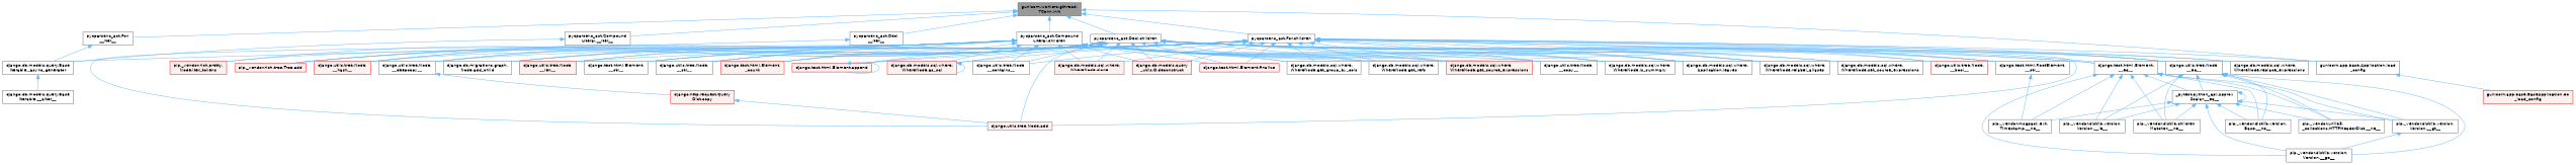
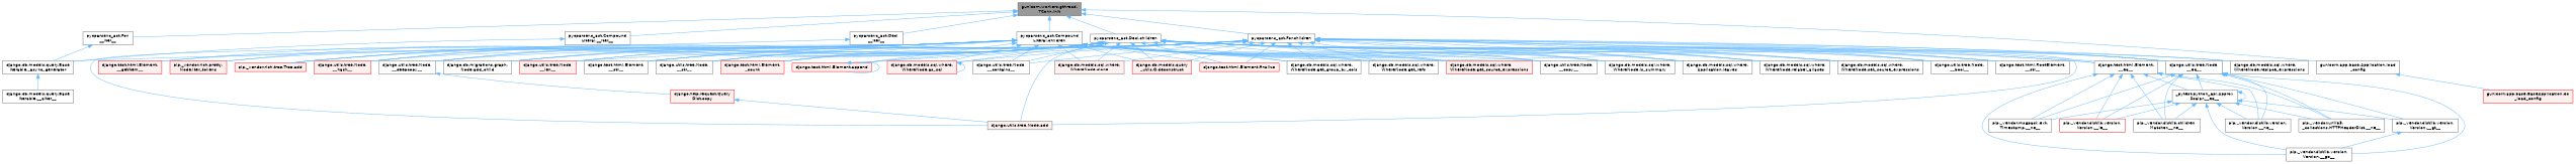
  digraph {
    rankdir=TB
    node [color=grey40 fillcolor=white fontname=Helvetica fontsize=10 shape=box style=filled]
    edge [color=steelblue1 dir=back fontname=Helvetica fontsize=10 labelfontname=Helvetica labelfontsize=10 style=solid]
    n1 [color=gray40 fillcolor=grey60 fontcolor=black height=0.2 label="gunicorn.workers.gthread.\lTConn.init" width=0.4]
    n2 [height=0.2 label="pycparser.c_ast.Compound\lLiteral.__iter__" width=0.4]
    n3 [height=0.2 label="pycparser.c_ast.Decl.\l__iter__" width=0.4]
    n4 [height=0.2 label="pycparser.c_ast.For.\l__iter__" width=0.4]
    n5 [height=0.2 label="pycparser.c_ast.Compound\lLiteral.children" width=0.4]
    n6 [height=0.2 label="pycparser.c_ast.Decl.children" width=0.4]
    n7 [height=0.2 label="pycparser.c_ast.For.children" width=0.4]
    n8 [height=0.2 label="gunicorn.app.base.Application.load\l_config" width=0.4]
    n9 [height=0.2 label="django.db.models.query.Base\lIterable._async_generator" width=0.4]
-   n10 [color=red height=0.2 label="django.utils.tree.Node.\l__bool__" width=0.4]
+   n10 [height=0.2 label="django.utils.tree.Node.\l__bool__" width=0.4]
    n11 [height=0.2 label="django.utils.tree.Node.\l__contains__" width=0.4]
    n12 [height=0.2 label="django.utils.tree.Node.\l__copy__" width=0.4]
    n13 [height=0.2 label="django.utils.tree.Node.\l__deepcopy__" width=0.4]
    n14 [fillcolor="#FFF0F0" height=0.2 label="django.utils.tree.Node.add" width=0.4]
    n15 [height=0.2 label="django.test.html.Element.\l__eq__" width=0.4]
    n16 [height=0.2 label="django.utils.tree.Node.\l__eq__" width=0.4]
+   n17 [color=red fillcolor="#FFF0F0" height=0.2 label="django.test.html.Element.\l__getitem__" width=0.4]
    n18 [color=red fillcolor="#FFF0F0" height=0.2 label="django.utils.tree.Node.\l__hash__" width=0.4]
    n19 [color=red fillcolor="#FFF0F0" height=0.2 label="django.utils.tree.Node.\l__len__" width=0.4]
    n20 [height=0.2 label="django.test.html.Element.\l__str__" width=0.4]
    n21 [height=0.2 label="django.test.html.RootElement.\l__str__" width=0.4]
    n22 [height=0.2 label="django.utils.tree.Node.\l__str__" width=0.4]
    n23 [color=red fillcolor="#FFF0F0" height=0.2 label="django.test.html.Element.\l_count" width=0.4]
    n24 [color=red fillcolor="#FFF0F0" height=0.2 label="pip._vendor.rich.tree.Tree.add" width=0.4]
    n25 [height=0.2 label="django.db.migrations.graph.\lNode.add_child" width=0.4]
    n26 [color=red fillcolor="#FFF0F0" height=0.2 label="django.test.html.Element.append" width=0.4]
    n27 [color=red fillcolor="#FFF0F0" height=0.2 label="django.db.models.sql.where.\lWhereNode.as_sql" width=0.4]
    n28 [fillcolor="#FFF0F0" height=0.2 label="django.db.models.sql.where.\lWhereNode.clone" width=0.4]
    n29 [color=red fillcolor="#FFF0F0" height=0.2 label="django.db.models.query\l_utils.Q.deconstruct" width=0.4]
    n30 [color=red fillcolor="#FFF0F0" height=0.2 label="django.test.html.Element.finalize" width=0.4]
    n31 [height=0.2 label="django.db.models.sql.where.\lWhereNode.get_group_by_cols" width=0.4]
    n32 [height=0.2 label="django.db.models.sql.where.\lWhereNode.get_refs" width=0.4]
    n33 [color=red fillcolor="#FFF0F0" height=0.2 label="django.db.models.sql.where.\lWhereNode.get_source_expressions" width=0.4]
    n34 [height=0.2 label="django.db.models.sql.where.\lWhereNode.is_summary" width=0.4]
    n35 [color=red fillcolor="#FFF0F0" height=0.2 label="pip._vendor.rich.pretty.\lNode.iter_tokens" width=0.4]
    n36 [height=0.2 label="django.db.models.sql.where.\lApplication.leaves" width=0.4]
    n37 [height=0.2 label="django.db.models.sql.where.\lWhereNode.relabel_aliases" width=0.4]
    n38 [height=0.2 label="django.db.models.sql.where.\lWhereNode.set_source_expressions" width=0.4]
    n39 [height=0.2 label="django.db.models.sql.where.\lWhereNode.replace_expressions" width=0.4]
    n40 [color=red fillcolor="#FFF0F0" height=0.2 label="gunicorn.app.base.BaseApplication.do\l_load_config" width=0.4]
    n41 [height=0.2 label="django.db.models.query.Base\lIterable.__aiter__" width=0.4]
    n42 [color=red fillcolor="#FFF0F0" height=0.2 label="django.http.request.Query\lDict.copy" width=0.4]
    n43 [height=0.2 label="_pytest.python_api.Approx\lScalar.__eq__" width=0.4]
    n44 [height=0.2 label="pip._vendor.distlib.version.\lVersion.__ge__" width=0.4]
    n45 [height=0.2 label="pip._vendor.distlib.version.\lVersion.__gt__" width=0.4]
-   n46 [height=0.2 label="pip._vendor.distlib.version.\lVersion.__le__" width=0.4]
+   n46 [color=red height=0.2 label="pip._vendor.distlib.version.\lVersion.__le__" width=0.4]
    n47 [height=0.2 label="pip._vendor.distlib.children.\lMatcher.__ne__" width=0.4]
-   n48 [height=0.2 label="pip._vendor.distlib.version.\lBase.__ne__" width=0.4]
+   n48 [height=0.2 label="pip._vendor.distlib.version.\lVersion.__ne__" width=0.4]
    n49 [height=0.2 label="pip._vendor.msgpack.ext.\lTimestamp.__ne__" width=0.4]
    n50 [height=0.2 label="pip._vendor.urllib3.\l_collections.HTTPHeaderDict.__ne__" width=0.4]
    n1 -> n2
    n1 -> n3
    n1 -> n4
    n1 -> n5
    n1 -> n6
    n1 -> n7
    n1 -> n8
    n2 -> n9
    n3 -> n9
    n4 -> n9
    n5 -> n10
    n5 -> n11
    n5 -> n12
    n5 -> n13
    n5 -> n14
    n5 -> n15
    n5 -> n16
+   n5 -> n17
    n5 -> n18
    n5 -> n19
    n5 -> n20
    n5 -> n21
    n5 -> n22
    n5 -> n23
    n5 -> n24
    n5 -> n25
    n5 -> n26
    n5 -> n27
    n5 -> n28
    n5 -> n29
    n5 -> n30
    n5 -> n31
    n5 -> n32
    n5 -> n33
    n5 -> n34
    n5 -> n35
    n5 -> n36
    n5 -> n37
    n5 -> n38
+   n6 -> n10
    n6 -> n11
    n6 -> n12
    n6 -> n13
    n6 -> n14
    n6 -> n15
    n6 -> n16
+   n6 -> n17
    n6 -> n18
    n6 -> n19
    n6 -> n20
    n6 -> n21
    n6 -> n22
    n6 -> n23
    n6 -> n24
    n6 -> n25
    n6 -> n26
    n6 -> n27
    n6 -> n28
    n6 -> n29
    n6 -> n30
    n6 -> n31
    n6 -> n32
    n6 -> n33
    n6 -> n34
    n6 -> n35
    n6 -> n36
    n6 -> n37
    n6 -> n38
    n6 -> n39
    n7 -> n10
    n7 -> n11
    n7 -> n12
    n7 -> n13
    n7 -> n14
    n7 -> n15
    n7 -> n16
    n7 -> n18
    n7 -> n19
    n7 -> n20
    n7 -> n21
    n7 -> n22
    n7 -> n23
    n7 -> n24
    n7 -> n25
    n7 -> n26
    n7 -> n27
    n7 -> n28
    n7 -> n29
    n7 -> n30
    n7 -> n31
    n7 -> n32
    n7 -> n33
    n7 -> n34
    n7 -> n36
    n7 -> n37
-   n7 -> n8
+   n7 -> n38
    n7 -> n39
    n8 -> n40
    n9 -> n41
    n13 -> n42
    n15 -> n43
    n15 -> n44
-   n15 -> n45
    n15 -> n46
    n15 -> n47
    n15 -> n48
    n15 -> n49
    n15 -> n50
    n16 -> n43
    n16 -> n44
    n16 -> n45
    n16 -> n46
    n16 -> n47
    n16 -> n48
-   n21 -> n49
+   n16 -> n49
    n16 -> n50
    n26 -> n26
    n27 -> n27
    n42 -> n14
    n43 -> n43
    n43 -> n44
    n43 -> n45
    n43 -> n46
    n43 -> n47
    n43 -> n48
    n43 -> n49
    n43 -> n50
    n45 -> n44
  }
